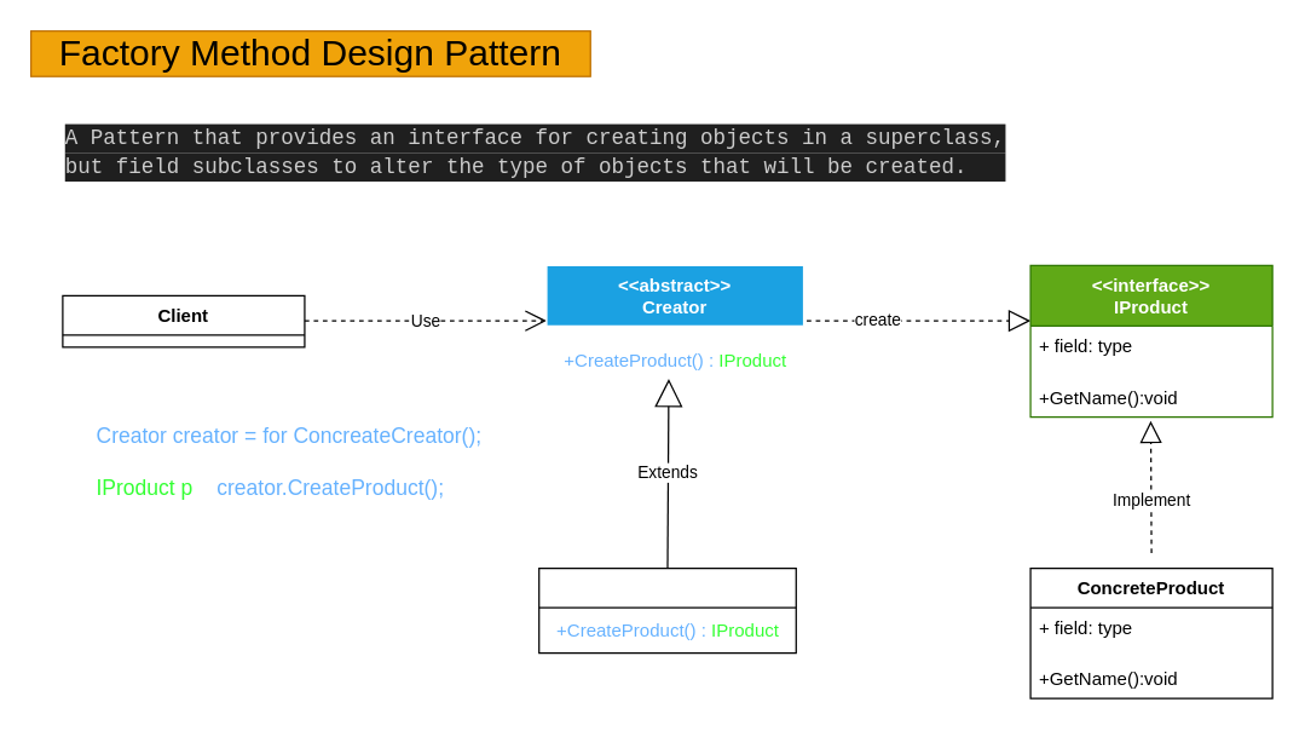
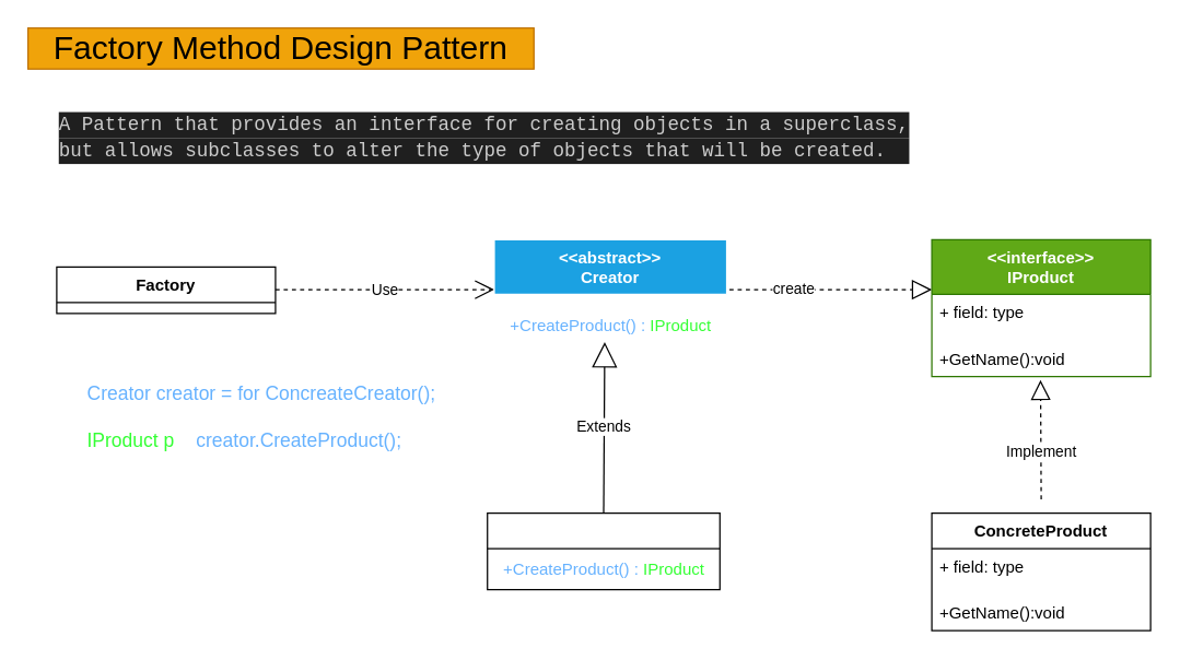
  <mxCell id="0" />
  <mxCell id="1" parent="0" />
  <mxCell id="2" value="&lt;font style=&quot;font-size: 24px;&quot;&gt;Factory Method Design Pattern&lt;/font&gt;" style="text;html=1;strokeColor=#BD7000;fillColor=#f0a30a;align=center;verticalAlign=middle;whiteSpace=wrap;rounded=0;movable=0;resizable=0;rotatable=0;deletable=0;editable=0;connectable=0;fontColor=#000000;container=0;" parent="1" vertex="1"><mxGeometry x="20" y="20" width="370" height="30" as="geometry" /></mxCell>
- <mxCell id="3" value="&lt;div style=&quot;color: rgb(204, 204, 204); background-color: rgb(31, 31, 31); font-family: Consolas, &amp;quot;Courier New&amp;quot;, monospace; font-size: 14px; line-height: 19px;&quot;&gt;A Pattern that provides an interface for creating objects in a superclass,&lt;/div&gt;&lt;div style=&quot;color: rgb(204, 204, 204); background-color: rgb(31, 31, 31); font-family: Consolas, &amp;quot;Courier New&amp;quot;, monospace; font-size: 14px; line-height: 19px;&quot;&gt;but field subclasses to alter the type of objects that will be created.&lt;/div&gt;" style="text;html=1;align=left;verticalAlign=middle;resizable=0;points=[];autosize=1;strokeColor=none;fillColor=none;" vertex="1" parent="1"><mxGeometry x="41" y="75" width="590" height="50" as="geometry" /></mxCell>
+ <mxCell id="3" value="&lt;div style=&quot;color: rgb(204, 204, 204); background-color: rgb(31, 31, 31); font-family: Consolas, &amp;quot;Courier New&amp;quot;, monospace; font-size: 14px; line-height: 19px;&quot;&gt;A Pattern that provides an interface for creating objects in a superclass,&lt;/div&gt;&lt;div style=&quot;color: rgb(204, 204, 204); background-color: rgb(31, 31, 31); font-family: Consolas, &amp;quot;Courier New&amp;quot;, monospace; font-size: 14px; line-height: 19px;&quot;&gt;but allows subclasses to alter the type of objects that will be created.&lt;/div&gt;" style="text;html=1;align=left;verticalAlign=middle;resizable=0;points=[];autosize=1;strokeColor=none;fillColor=none;" vertex="1" parent="1"><mxGeometry x="41" y="75" width="590" height="50" as="geometry" /></mxCell>
  <mxCell id="4" value="" style="group" vertex="1" connectable="0" parent="1"><mxGeometry x="21" y="135" width="820" height="326" as="geometry" /></mxCell>
- <mxCell id="5" value="Client" style="swimlane;fontStyle=1;align=center;verticalAlign=top;childLayout=stackLayout;horizontal=1;startSize=26;horizontalStack=0;resizeParent=1;resizeParentMax=0;resizeLast=0;collapsible=1;marginBottom=0;movable=1;resizable=1;rotatable=1;deletable=1;editable=1;connectable=1;container=0;" parent="4" vertex="1"><mxGeometry x="20" y="60" width="160" height="34" as="geometry" /></mxCell>
+ <mxCell id="5" value="Factory" style="swimlane;fontStyle=1;align=center;verticalAlign=top;childLayout=stackLayout;horizontal=1;startSize=26;horizontalStack=0;resizeParent=1;resizeParentMax=0;resizeLast=0;collapsible=1;marginBottom=0;movable=1;resizable=1;rotatable=1;deletable=1;editable=1;connectable=1;container=0;" parent="4" vertex="1"><mxGeometry x="20" y="60" width="160" height="34" as="geometry" /></mxCell>
  <mxCell id="6" value="Use" style="endArrow=open;endSize=12;dashed=1;html=1;movable=1;resizable=1;rotatable=1;deletable=1;editable=1;connectable=1;" parent="4" edge="1"><mxGeometry width="160" relative="1" as="geometry"><mxPoint x="180" y="76.5" as="sourcePoint" /><mxPoint x="340" y="76.5" as="targetPoint" /></mxGeometry></mxCell>
  <mxCell id="7" value="" style="endArrow=block;dashed=1;endFill=0;endSize=12;html=1;movable=1;resizable=1;rotatable=1;deletable=1;editable=1;connectable=1;" parent="4" edge="1"><mxGeometry width="160" relative="1" as="geometry"><mxPoint x="500" y="76.5" as="sourcePoint" /><mxPoint x="660" y="76.5" as="targetPoint" /></mxGeometry></mxCell>
  <mxCell id="8" value="create" style="edgeLabel;html=1;align=center;verticalAlign=middle;resizable=1;points=[];movable=1;rotatable=1;deletable=1;editable=1;connectable=1;container=0;" parent="7" vertex="1" connectable="0"><mxGeometry x="-0.271" y="1" relative="1" as="geometry"><mxPoint as="offset" /></mxGeometry></mxCell>
  <mxCell id="9" value="ConcreteProduct" style="swimlane;fontStyle=1;align=center;verticalAlign=top;childLayout=stackLayout;horizontal=1;startSize=26;horizontalStack=0;resizeParent=1;resizeParentMax=0;resizeLast=0;collapsible=1;marginBottom=0;movable=1;resizable=1;rotatable=1;deletable=1;editable=1;connectable=1;container=0;" parent="4" vertex="1"><mxGeometry x="660" y="240" width="160" height="86" as="geometry" /></mxCell>
  <mxCell id="10" value="&lt;&lt;interface&gt;&gt;&#10;IProduct" style="swimlane;fontStyle=1;align=center;verticalAlign=top;childLayout=stackLayout;horizontal=1;startSize=40;horizontalStack=0;resizeParent=1;resizeParentMax=0;resizeLast=0;collapsible=1;marginBottom=0;fillColor=#60a917;fontColor=#ffffff;strokeColor=#2D7600;movable=1;resizable=1;rotatable=1;deletable=1;editable=1;connectable=1;container=0;" parent="4" vertex="1"><mxGeometry x="660" y="40" width="160" height="100" as="geometry" /></mxCell>
  <mxCell id="11" value="" style="endArrow=block;dashed=1;endFill=0;endSize=12;html=1;entryX=0.497;entryY=1.102;entryDx=0;entryDy=0;entryPerimeter=0;movable=1;resizable=1;rotatable=1;deletable=1;editable=1;connectable=1;" parent="4" target="29" edge="1"><mxGeometry width="160" relative="1" as="geometry"><mxPoint x="740" y="230" as="sourcePoint" /><mxPoint x="740" y="150" as="targetPoint" /></mxGeometry></mxCell>
  <mxCell id="12" value="Implement" style="edgeLabel;html=1;align=center;verticalAlign=middle;resizable=1;points=[];movable=1;rotatable=1;deletable=1;editable=1;connectable=1;container=0;" parent="11" vertex="1" connectable="0"><mxGeometry x="-0.176" relative="1" as="geometry"><mxPoint as="offset" /></mxGeometry></mxCell>
  <mxCell id="13" value="&lt;font style=&quot;&quot;&gt;&lt;br&gt;&lt;br&gt;&lt;div style=&quot;font-size: 14px; text-align: left;&quot;&gt;&lt;span style=&quot;background-color: initial;&quot;&gt;&lt;font color=&quot;#66b2ff&quot;&gt;Creator creator = for ConcreateCreator();&lt;/font&gt;&lt;/span&gt;&lt;br&gt;&lt;/div&gt;&lt;div style=&quot;font-size: 14px; text-align: left;&quot;&gt;&lt;span style=&quot;background-color: initial;&quot;&gt;&lt;br&gt;&lt;/span&gt;&lt;/div&gt;&lt;span style=&quot;font-size: 14px;&quot;&gt;&lt;div style=&quot;text-align: left;&quot;&gt;&lt;span style=&quot;background-color: initial;&quot;&gt;&lt;font color=&quot;#33ff33&quot;&gt;IProduct p&lt;/font&gt;&lt;font color=&quot;#ffffff&quot;&gt; =&lt;/font&gt; &lt;font color=&quot;#66b2ff&quot;&gt;creator.CreateProduct();&lt;/font&gt;&lt;/span&gt;&lt;/div&gt;&lt;/span&gt;&lt;div style=&quot;text-align: left;&quot;&gt;&lt;br&gt;&lt;/div&gt;&lt;div style=&quot;text-align: left;&quot;&gt;&lt;br&gt;&lt;/div&gt;&lt;/font&gt;" style="text;strokeColor=none;align=center;fillColor=none;html=1;verticalAlign=middle;whiteSpace=wrap;rounded=0;fontColor=#FF66B3;movable=1;resizable=1;rotatable=1;deletable=1;editable=1;connectable=1;container=0;" parent="4" vertex="1"><mxGeometry y="140" width="340" height="60" as="geometry" /></mxCell>
  <mxCell id="14" value="GetName" style="text;html=1;align=center;verticalAlign=middle;resizable=1;points=[];autosize=1;strokeColor=none;fillColor=none;fontColor=#FFFFFF;movable=1;rotatable=1;deletable=1;editable=1;connectable=1;container=0;" parent="4" vertex="1"><mxGeometry x="380" width="60" height="30" as="geometry" /></mxCell>
  <mxCell id="15" value="" style="line;strokeWidth=1;fillColor=none;align=left;verticalAlign=middle;spacingTop=-1;spacingLeft=3;spacingRight=3;rotatable=1;labelPosition=right;points=[];portConstraint=eastwest;strokeColor=inherit;movable=1;resizable=1;deletable=1;editable=1;connectable=1;container=0;" parent="4" vertex="1"><mxGeometry x="20" y="86" width="160" height="8" as="geometry" /></mxCell>
  <mxCell id="16" value="&lt;&lt;abstract&gt;&gt;&#10;Creator" style="swimlane;fontStyle=1;align=center;verticalAlign=top;childLayout=stackLayout;horizontal=1;startSize=40;horizontalStack=0;resizeParent=1;resizeParentMax=0;resizeLast=0;collapsible=1;marginBottom=0;fillColor=#1ba1e2;fontColor=#ffffff;strokeColor=#FFFFFF;movable=1;resizable=1;rotatable=1;deletable=1;editable=1;connectable=1;container=0;" parent="4" vertex="1"><mxGeometry x="340" y="40" width="170" height="78" as="geometry" /></mxCell>
  <mxCell id="17" value="" style="line;strokeWidth=1;fillColor=none;align=left;verticalAlign=middle;spacingTop=-1;spacingLeft=3;spacingRight=3;rotatable=1;labelPosition=right;points=[];portConstraint=eastwest;strokeColor=inherit;movable=1;resizable=1;deletable=1;editable=1;connectable=1;container=0;" parent="16" vertex="1"><mxGeometry y="40" width="170" height="8" as="geometry" /></mxCell>
  <mxCell id="18" value="&lt;font color=&quot;#66b2ff&quot;&gt;+CreateProduct() :&lt;/font&gt; IProduct" style="text;html=1;align=center;verticalAlign=middle;resizable=1;points=[];autosize=1;strokeColor=none;fillColor=none;fontSize=12;fontColor=#33FF33;movable=1;rotatable=1;deletable=1;editable=1;connectable=1;" parent="16" vertex="1"><mxGeometry y="48" width="170" height="30" as="geometry" /></mxCell>
  <mxCell id="19" value="ConcreateCreator" style="swimlane;fontStyle=1;align=center;verticalAlign=top;childLayout=stackLayout;horizontal=1;startSize=26;horizontalStack=0;resizeParent=1;resizeParentMax=0;resizeLast=0;collapsible=1;marginBottom=0;movable=1;resizable=1;rotatable=1;deletable=1;editable=1;connectable=1;container=0;fontColor=#FFFFFF;" parent="4" vertex="1"><mxGeometry x="335" y="240" width="170" height="56" as="geometry" /></mxCell>
  <mxCell id="20" value="&lt;font color=&quot;#66b2ff&quot; style=&quot;font-size: 12px;&quot;&gt;+CreateProduct() : &lt;/font&gt;&lt;font color=&quot;#33ff33&quot; style=&quot;font-size: 12px;&quot;&gt;I&lt;font style=&quot;font-size: 12px;&quot;&gt;Product&lt;/font&gt;&lt;/font&gt;" style="text;html=1;align=center;verticalAlign=middle;resizable=1;points=[];autosize=1;strokeColor=none;fillColor=none;fontSize=14;fontColor=#FFFF66;movable=1;rotatable=1;deletable=1;editable=1;connectable=1;" parent="19" vertex="1"><mxGeometry y="26" width="170" height="30" as="geometry" /></mxCell>
  <mxCell id="21" value="Extends" style="endArrow=block;endSize=16;endFill=0;html=1;exitX=0.5;exitY=0;exitDx=0;exitDy=0;entryX=0.505;entryY=1.034;entryDx=0;entryDy=0;entryPerimeter=0;movable=1;resizable=1;rotatable=1;deletable=1;editable=1;connectable=1;" parent="4" source="19" edge="1"><mxGeometry width="160" relative="1" as="geometry"><mxPoint x="480" y="220" as="sourcePoint" /><mxPoint x="420.8" y="114.884" as="targetPoint" /></mxGeometry></mxCell>
  <mxCell id="22" value="" style="line;strokeWidth=1;fillColor=none;align=left;verticalAlign=middle;spacingTop=-1;spacingLeft=3;spacingRight=3;rotatable=1;labelPosition=right;points=[];portConstraint=eastwest;strokeColor=inherit;movable=1;resizable=1;deletable=1;editable=1;connectable=1;container=0;" parent="4" vertex="1"><mxGeometry x="340" y="80" width="160" height="8" as="geometry" /></mxCell>
  <mxCell id="23" value="" style="line;strokeWidth=1;fillColor=none;align=left;verticalAlign=middle;spacingTop=-1;spacingLeft=3;spacingRight=3;rotatable=1;labelPosition=right;points=[];portConstraint=eastwest;strokeColor=inherit;movable=1;resizable=1;deletable=1;editable=1;connectable=1;container=0;" parent="4" vertex="1"><mxGeometry x="340" y="266" width="160" height="8" as="geometry" /></mxCell>
  <mxCell id="24" value="+ field: type" style="text;strokeColor=none;fillColor=none;align=left;verticalAlign=top;spacingLeft=4;spacingRight=4;overflow=hidden;rotatable=1;points=[[0,0.5],[1,0.5]];portConstraint=eastwest;movable=1;resizable=1;deletable=1;editable=1;connectable=1;container=0;" parent="4" vertex="1"><mxGeometry x="660" y="266" width="160" height="26" as="geometry" /></mxCell>
  <mxCell id="25" value="" style="line;strokeWidth=1;fillColor=none;align=left;verticalAlign=middle;spacingTop=-1;spacingLeft=3;spacingRight=3;rotatable=1;labelPosition=right;points=[];portConstraint=eastwest;strokeColor=inherit;movable=1;resizable=1;deletable=1;editable=1;connectable=1;container=0;" parent="4" vertex="1"><mxGeometry x="660" y="292" width="160" height="8" as="geometry" /></mxCell>
  <mxCell id="26" value="+GetName():void" style="text;strokeColor=none;fillColor=none;align=left;verticalAlign=top;spacingLeft=4;spacingRight=4;overflow=hidden;rotatable=1;points=[[0,0.5],[1,0.5]];portConstraint=eastwest;movable=1;resizable=1;deletable=1;editable=1;connectable=1;container=0;" parent="4" vertex="1"><mxGeometry x="660" y="300" width="160" height="26" as="geometry" /></mxCell>
  <mxCell id="27" value="+ field: type" style="text;strokeColor=none;fillColor=none;align=left;verticalAlign=top;spacingLeft=4;spacingRight=4;overflow=hidden;rotatable=1;points=[[0,0.5],[1,0.5]];portConstraint=eastwest;movable=1;resizable=1;deletable=1;editable=1;connectable=1;container=0;" parent="4" vertex="1"><mxGeometry x="660" y="80" width="160" height="26" as="geometry" /></mxCell>
  <mxCell id="28" value="" style="line;strokeWidth=1;fillColor=none;align=left;verticalAlign=middle;spacingTop=-1;spacingLeft=3;spacingRight=3;rotatable=1;labelPosition=right;points=[];portConstraint=eastwest;strokeColor=inherit;movable=1;resizable=1;deletable=1;editable=1;connectable=1;container=0;" parent="4" vertex="1"><mxGeometry x="660" y="106" width="160" height="8" as="geometry" /></mxCell>
  <mxCell id="29" value="+GetName():void" style="text;strokeColor=none;fillColor=none;align=left;verticalAlign=top;spacingLeft=4;spacingRight=4;overflow=hidden;rotatable=1;points=[[0,0.5],[1,0.5]];portConstraint=eastwest;movable=1;resizable=1;deletable=1;editable=1;connectable=1;container=0;" parent="4" vertex="1"><mxGeometry x="660" y="114" width="160" height="26" as="geometry" /></mxCell>
